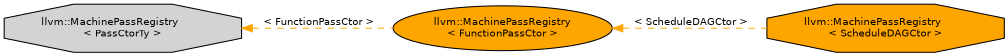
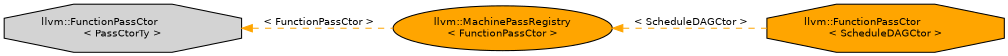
  digraph {
    rankdir=LR
    node [color=black fillcolor=orange fontname=Helvetica fontsize=10 shape=octagon style=filled]
    edge [color=orange dir=back fontname=Helvetica fontsize=10 labelfontname=Helvetica labelfontsize=10 style=dashed]
-   n1 [fillcolor=lightgrey fontcolor=black height=0.2 label="llvm::MachinePassRegistry\l\< PassCtorTy \>" width=0.4]
+   n1 [fillcolor=lightgrey fontcolor=black height=0.2 label="llvm::FunctionPassCtor\l\< PassCtorTy \>" width=0.4]
    n2 [height=0.2 label="llvm::MachinePassRegistry\l\< FunctionPassCtor \>" shape=ellipse width=0.4]
-   n3 [height=0.2 label="llvm::MachinePassRegistry\l\< ScheduleDAGCtor \>" width=0.4]
+   n3 [height=0.2 label="llvm::FunctionPassCtor\l\< ScheduleDAGCtor \>" width=0.4]
    n1 -> n2 [label=" \< FunctionPassCtor \>"]
    n2 -> n3 [label=" \< ScheduleDAGCtor \>"]
  }
